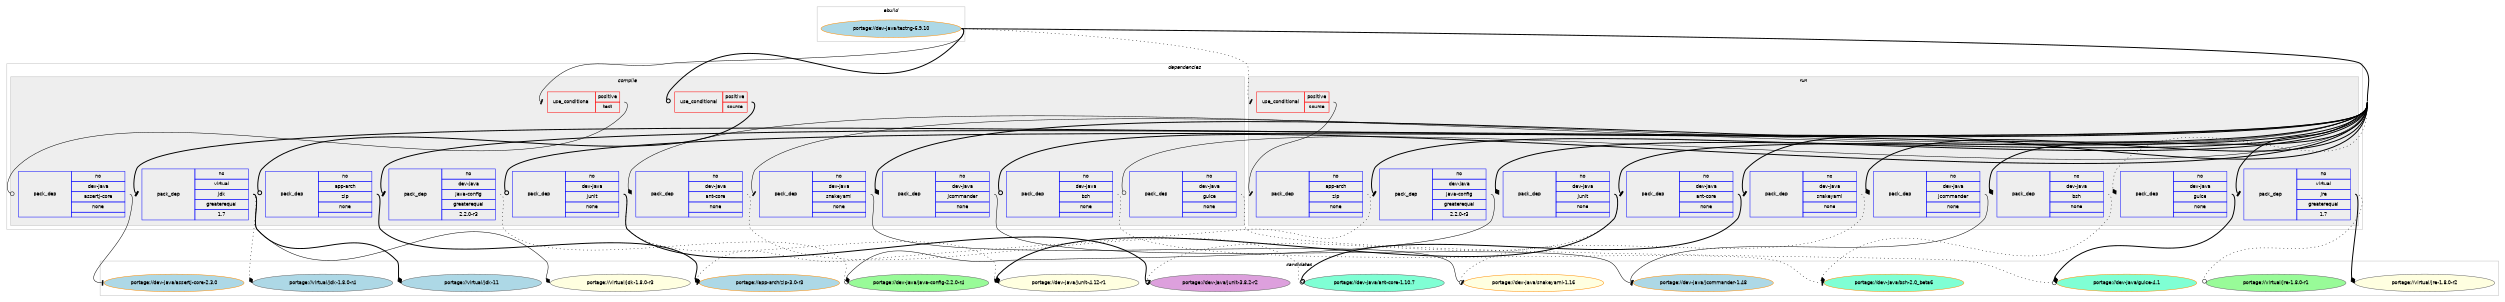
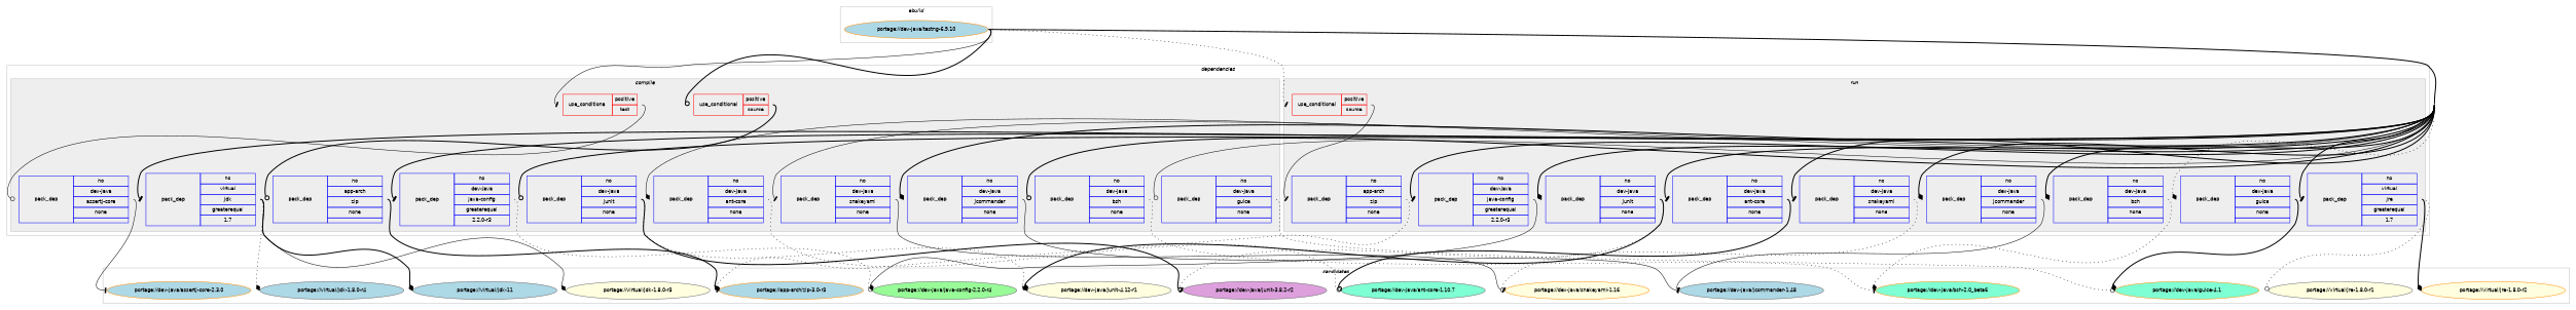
  digraph {
    compound=true
    concentrate=true
    fontname=Helvetica
    fontsize=10
    newrank=true
    rankdir=TB
    ranksep=1.5
    node [color=blue fontname=Helvetica fontsize=10 shape=none]
    edge [arrowhead=tee headport=w style=bold tailport=e weight=100]
    n1 [color=darkorange fillcolor=lightblue label="portage://dev-java/testng-6.9.10" style=filled width=4 shape=""]
    n2 [label=<<TABLE BORDER="0" CELLBORDER="1" CELLSPACING="0" CELLPADDING="4" WIDTH="220"><TR><TD ROWSPAN="6" CELLPADDING="30">pack_dep</TD></TR><TR><TD WIDTH="110">no</TD></TR><TR><TD>app-arch</TD></TR><TR><TD>zip</TD></TR><TR><TD>none</TD></TR><TR><TD></TD></TR></TABLE>>]
    n3 [color=red label=<<TABLE BORDER="0" CELLBORDER="1" CELLSPACING="0" CELLPADDING="4"><TR><TD ROWSPAN="3" CELLPADDING="10">use_conditional</TD></TR><TR><TD>positive</TD></TR><TR><TD>source</TD></TR></TABLE>>]
    n4 [label=<<TABLE BORDER="0" CELLBORDER="1" CELLSPACING="0" CELLPADDING="4" WIDTH="220"><TR><TD ROWSPAN="6" CELLPADDING="30">pack_dep</TD></TR><TR><TD WIDTH="110">no</TD></TR><TR><TD>dev-java</TD></TR><TR><TD>assertj-core</TD></TR><TR><TD>none</TD></TR><TR><TD></TD></TR></TABLE>>]
    n5 [color=red label=<<TABLE BORDER="0" CELLBORDER="1" CELLSPACING="0" CELLPADDING="4"><TR><TD ROWSPAN="3" CELLPADDING="10">use_conditional</TD></TR><TR><TD>positive</TD></TR><TR><TD>test</TD></TR></TABLE>>]
    n6 [label=<<TABLE BORDER="0" CELLBORDER="1" CELLSPACING="0" CELLPADDING="4" WIDTH="220"><TR><TD ROWSPAN="6" CELLPADDING="30">pack_dep</TD></TR><TR><TD WIDTH="110">no</TD></TR><TR><TD>dev-java</TD></TR><TR><TD>ant-core</TD></TR><TR><TD>none</TD></TR><TR><TD></TD></TR></TABLE>>]
    n7 [label=<<TABLE BORDER="0" CELLBORDER="1" CELLSPACING="0" CELLPADDING="4" WIDTH="220"><TR><TD ROWSPAN="6" CELLPADDING="30">pack_dep</TD></TR><TR><TD WIDTH="110">no</TD></TR><TR><TD>dev-java</TD></TR><TR><TD>bsh</TD></TR><TR><TD>none</TD></TR><TR><TD></TD></TR></TABLE>>]
    n8 [label=<<TABLE BORDER="0" CELLBORDER="1" CELLSPACING="0" CELLPADDING="4" WIDTH="220"><TR><TD ROWSPAN="6" CELLPADDING="30">pack_dep</TD></TR><TR><TD WIDTH="110">no</TD></TR><TR><TD>dev-java</TD></TR><TR><TD>guice</TD></TR><TR><TD>none</TD></TR><TR><TD></TD></TR></TABLE>>]
    n9 [label=<<TABLE BORDER="0" CELLBORDER="1" CELLSPACING="0" CELLPADDING="4" WIDTH="220"><TR><TD ROWSPAN="6" CELLPADDING="30">pack_dep</TD></TR><TR><TD WIDTH="110">no</TD></TR><TR><TD>dev-java</TD></TR><TR><TD>java-config</TD></TR><TR><TD>greaterequal</TD></TR><TR><TD>2.2.0-r3</TD></TR></TABLE>>]
    n10 [label=<<TABLE BORDER="0" CELLBORDER="1" CELLSPACING="0" CELLPADDING="4" WIDTH="220"><TR><TD ROWSPAN="6" CELLPADDING="30">pack_dep</TD></TR><TR><TD WIDTH="110">no</TD></TR><TR><TD>dev-java</TD></TR><TR><TD>jcommander</TD></TR><TR><TD>none</TD></TR><TR><TD></TD></TR></TABLE>>]
    n11 [label=<<TABLE BORDER="0" CELLBORDER="1" CELLSPACING="0" CELLPADDING="4" WIDTH="220"><TR><TD ROWSPAN="6" CELLPADDING="30">pack_dep</TD></TR><TR><TD WIDTH="110">no</TD></TR><TR><TD>dev-java</TD></TR><TR><TD>junit</TD></TR><TR><TD>none</TD></TR><TR><TD></TD></TR></TABLE>>]
    n12 [label=<<TABLE BORDER="0" CELLBORDER="1" CELLSPACING="0" CELLPADDING="4" WIDTH="220"><TR><TD ROWSPAN="6" CELLPADDING="30">pack_dep</TD></TR><TR><TD WIDTH="110">no</TD></TR><TR><TD>dev-java</TD></TR><TR><TD>snakeyaml</TD></TR><TR><TD>none</TD></TR><TR><TD></TD></TR></TABLE>>]
    n13 [label=<<TABLE BORDER="0" CELLBORDER="1" CELLSPACING="0" CELLPADDING="4" WIDTH="220"><TR><TD ROWSPAN="6" CELLPADDING="30">pack_dep</TD></TR><TR><TD WIDTH="110">no</TD></TR><TR><TD>virtual</TD></TR><TR><TD>jdk</TD></TR><TR><TD>greaterequal</TD></TR><TR><TD>1.7</TD></TR></TABLE>>]
    n14 [label=<<TABLE BORDER="0" CELLBORDER="1" CELLSPACING="0" CELLPADDING="4" WIDTH="220"><TR><TD ROWSPAN="6" CELLPADDING="30">pack_dep</TD></TR><TR><TD WIDTH="110">no</TD></TR><TR><TD>app-arch</TD></TR><TR><TD>zip</TD></TR><TR><TD>none</TD></TR><TR><TD></TD></TR></TABLE>>]
    n15 [color=red label=<<TABLE BORDER="0" CELLBORDER="1" CELLSPACING="0" CELLPADDING="4"><TR><TD ROWSPAN="3" CELLPADDING="10">use_conditional</TD></TR><TR><TD>positive</TD></TR><TR><TD>source</TD></TR></TABLE>>]
    n16 [label=<<TABLE BORDER="0" CELLBORDER="1" CELLSPACING="0" CELLPADDING="4" WIDTH="220"><TR><TD ROWSPAN="6" CELLPADDING="30">pack_dep</TD></TR><TR><TD WIDTH="110">no</TD></TR><TR><TD>dev-java</TD></TR><TR><TD>ant-core</TD></TR><TR><TD>none</TD></TR><TR><TD></TD></TR></TABLE>>]
    n17 [label=<<TABLE BORDER="0" CELLBORDER="1" CELLSPACING="0" CELLPADDING="4" WIDTH="220"><TR><TD ROWSPAN="6" CELLPADDING="30">pack_dep</TD></TR><TR><TD WIDTH="110">no</TD></TR><TR><TD>dev-java</TD></TR><TR><TD>bsh</TD></TR><TR><TD>none</TD></TR><TR><TD></TD></TR></TABLE>>]
    n18 [label=<<TABLE BORDER="0" CELLBORDER="1" CELLSPACING="0" CELLPADDING="4" WIDTH="220"><TR><TD ROWSPAN="6" CELLPADDING="30">pack_dep</TD></TR><TR><TD WIDTH="110">no</TD></TR><TR><TD>dev-java</TD></TR><TR><TD>guice</TD></TR><TR><TD>none</TD></TR><TR><TD></TD></TR></TABLE>>]
    n19 [label=<<TABLE BORDER="0" CELLBORDER="1" CELLSPACING="0" CELLPADDING="4" WIDTH="220"><TR><TD ROWSPAN="6" CELLPADDING="30">pack_dep</TD></TR><TR><TD WIDTH="110">no</TD></TR><TR><TD>dev-java</TD></TR><TR><TD>java-config</TD></TR><TR><TD>greaterequal</TD></TR><TR><TD>2.2.0-r3</TD></TR></TABLE>>]
    n20 [label=<<TABLE BORDER="0" CELLBORDER="1" CELLSPACING="0" CELLPADDING="4" WIDTH="220"><TR><TD ROWSPAN="6" CELLPADDING="30">pack_dep</TD></TR><TR><TD WIDTH="110">no</TD></TR><TR><TD>dev-java</TD></TR><TR><TD>jcommander</TD></TR><TR><TD>none</TD></TR><TR><TD></TD></TR></TABLE>>]
    n21 [label=<<TABLE BORDER="0" CELLBORDER="1" CELLSPACING="0" CELLPADDING="4" WIDTH="220"><TR><TD ROWSPAN="6" CELLPADDING="30">pack_dep</TD></TR><TR><TD WIDTH="110">no</TD></TR><TR><TD>dev-java</TD></TR><TR><TD>junit</TD></TR><TR><TD>none</TD></TR><TR><TD></TD></TR></TABLE>>]
    n22 [label=<<TABLE BORDER="0" CELLBORDER="1" CELLSPACING="0" CELLPADDING="4" WIDTH="220"><TR><TD ROWSPAN="6" CELLPADDING="30">pack_dep</TD></TR><TR><TD WIDTH="110">no</TD></TR><TR><TD>dev-java</TD></TR><TR><TD>snakeyaml</TD></TR><TR><TD>none</TD></TR><TR><TD></TD></TR></TABLE>>]
    n23 [label=<<TABLE BORDER="0" CELLBORDER="1" CELLSPACING="0" CELLPADDING="4" WIDTH="220"><TR><TD ROWSPAN="6" CELLPADDING="30">pack_dep</TD></TR><TR><TD WIDTH="110">no</TD></TR><TR><TD>virtual</TD></TR><TR><TD>jre</TD></TR><TR><TD>greaterequal</TD></TR><TR><TD>1.7</TD></TR></TABLE>>]
    n24 [color=darkorange fillcolor=lightblue label="portage://app-arch/zip-3.0-r3" style=filled width=4 shape=""]
    n25 [color=gray40 fillcolor=lightyellow label="portage://dev-java/junit-4.12-r1" style=filled width=4 shape=""]
    n26 [color=gray40 fillcolor=plum label="portage://dev-java/junit-3.8.2-r2" style=filled width=4 shape=""]
    n27 [color=darkorange fillcolor=lightblue label="portage://dev-java/assertj-core-2.3.0" style=filled width=4 shape=""]
    n28 [color=gray40 fillcolor=aquamarine label="portage://dev-java/ant-core-1.10.7" style=filled width=4 shape=""]
    n29 [color=darkorange fillcolor=aquamarine label="portage://dev-java/bsh-2.0_beta6" style=filled width=4 shape=""]
    n30 [color=darkorange fillcolor=aquamarine label="portage://dev-java/guice-4.1" style=filled width=4 shape=""]
    n31 [color=gray40 fillcolor=palegreen label="portage://dev-java/java-config-2.2.0-r4" style=filled width=4 shape=""]
-   n32 [color=darkorange fillcolor=lightblue label="portage://dev-java/jcommander-1.48" style=filled width=4 shape=""]
+   n32 [color=gray40 fillcolor=lightblue label="portage://dev-java/jcommander-1.48" style=filled width=4 shape=""]
    n33 [color=darkorange fillcolor=lightyellow label="portage://dev-java/snakeyaml-1.16" style=filled width=4 shape=""]
    n34 [color=gray40 fillcolor=lightblue label="portage://virtual/jdk-11" style=filled width=4 shape=""]
    n35 [color=gray40 fillcolor=lightblue label="portage://virtual/jdk-1.8.0-r4" style=filled width=4 shape=""]
    n36 [color=gray40 fillcolor=lightyellow label="portage://virtual/jdk-1.8.0-r3" style=filled width=4 shape=""]
-   n37 [color=gray40 fillcolor=lightyellow label="portage://virtual/jre-1.8.0-r2" style=filled width=4 shape=""]
-   n38 [color=gray40 fillcolor=palegreen label="portage://virtual/jre-1.8.0-r1" style=filled width=4 shape=""]
+   n37 [color=darkorange fillcolor=lightyellow label="portage://virtual/jre-1.8.0-r2" style=filled width=4 shape=""]
+   n38 [color=gray40 fillcolor=lightyellow label="portage://virtual/jre-1.8.0-r1" style=filled width=4 shape=""]
    subgraph cluster_1 {
      color=gray
      label=<<i>ebuild</i>>
      n1
    }
    subgraph cluster_2 {
      color=gray
      label=<<i>dependencies</i>>
      subgraph cluster_3 {
        color=gray
        fillcolor="#eeeeee"
        label=<<i>compile</i>>
        style=filled
        subgraph sub_4 {
          color=gray
          fillcolor="#eeeeee"
          label=<<i>compile</i>>
          style=filled
          n3
          subgraph sub_5 {
            color=gray
            fillcolor="#eeeeee"
            label=<<i>compile</i>>
            style=filled
            n2
          }
        }
        subgraph sub_6 {
          color=gray
          fillcolor="#eeeeee"
          label=<<i>compile</i>>
          style=filled
          n5
          subgraph sub_7 {
            color=gray
            fillcolor="#eeeeee"
            label=<<i>compile</i>>
            style=filled
            n4
          }
        }
        subgraph sub_8 {
          color=gray
          fillcolor="#eeeeee"
          label=<<i>compile</i>>
          style=filled
          n6
        }
        subgraph sub_9 {
          color=gray
          fillcolor="#eeeeee"
          label=<<i>compile</i>>
          style=filled
          n7
        }
        subgraph sub_10 {
          color=gray
          fillcolor="#eeeeee"
          label=<<i>compile</i>>
          style=filled
          n8
        }
        subgraph sub_11 {
          color=gray
          fillcolor="#eeeeee"
          label=<<i>compile</i>>
          style=filled
          n9
        }
        subgraph sub_12 {
          color=gray
          fillcolor="#eeeeee"
          label=<<i>compile</i>>
          style=filled
          n10
        }
        subgraph sub_13 {
          color=gray
          fillcolor="#eeeeee"
          label=<<i>compile</i>>
          style=filled
          n11
        }
        subgraph sub_14 {
          color=gray
          fillcolor="#eeeeee"
          label=<<i>compile</i>>
          style=filled
          n12
        }
        subgraph sub_15 {
          color=gray
          fillcolor="#eeeeee"
          label=<<i>compile</i>>
          style=filled
          n13
        }
      }
      subgraph cluster_16 {
        color=gray
        fillcolor="#eeeeee"
        label=<<i>compile and run</i>>
        style=filled
      }
      subgraph cluster_17 {
        color=gray
        fillcolor="#eeeeee"
        label=<<i>run</i>>
        style=filled
        subgraph sub_18 {
          color=gray
          fillcolor="#eeeeee"
          label=<<i>run</i>>
          style=filled
          n15
          subgraph sub_19 {
            color=gray
            fillcolor="#eeeeee"
            label=<<i>run</i>>
            style=filled
            n14
          }
        }
        subgraph sub_20 {
          color=gray
          fillcolor="#eeeeee"
          label=<<i>run</i>>
          style=filled
          n16
        }
        subgraph sub_21 {
          color=gray
          fillcolor="#eeeeee"
          label=<<i>run</i>>
          style=filled
          n17
        }
        subgraph sub_22 {
          color=gray
          fillcolor="#eeeeee"
          label=<<i>run</i>>
          style=filled
          n18
        }
        subgraph sub_23 {
          color=gray
          fillcolor="#eeeeee"
          label=<<i>run</i>>
          style=filled
          n19
        }
        subgraph sub_24 {
          color=gray
          fillcolor="#eeeeee"
          label=<<i>run</i>>
          style=filled
          n20
        }
        subgraph sub_25 {
          color=gray
          fillcolor="#eeeeee"
          label=<<i>run</i>>
          style=filled
          n21
        }
        subgraph sub_26 {
          color=gray
          fillcolor="#eeeeee"
          label=<<i>run</i>>
          style=filled
          n22
        }
        subgraph sub_27 {
          color=gray
          fillcolor="#eeeeee"
          label=<<i>run</i>>
          style=filled
          n23
        }
      }
    }
    subgraph cluster_28 {
      color=gray
      label=<<i>candidates</i>>
      rank=same
      subgraph sub_29 {
        color=black
        label=<<i>candidates</i>>
        nodesep=1
        rank=same
        n29
      }
      subgraph sub_30 {
        color=black
        label=<<i>candidates</i>>
        nodesep=1
        rank=same
        n24
      }
      subgraph sub_31 {
        color=black
        label=<<i>candidates</i>>
        nodesep=1
        rank=same
        n25
        n26
      }
      subgraph sub_32 {
        color=black
        label=<<i>candidates</i>>
        nodesep=1
        rank=same
        n27
      }
      subgraph sub_33 {
        color=black
        label=<<i>candidates</i>>
        nodesep=1
        rank=same
        n28
      }
      subgraph sub_34 {
        color=black
        label=<<i>candidates</i>>
        nodesep=1
        rank=same
        n29
      }
      subgraph sub_35 {
        color=black
        label=<<i>candidates</i>>
        nodesep=1
        rank=same
        n30
      }
      subgraph sub_36 {
        color=black
        label=<<i>candidates</i>>
        nodesep=1
        rank=same
        n31
      }
      subgraph sub_37 {
        color=black
        label=<<i>candidates</i>>
        nodesep=1
        rank=same
        n32
      }
      subgraph sub_38 {
        color=black
        label=<<i>candidates</i>>
        nodesep=1
        rank=same
        n33
      }
      subgraph sub_39 {
        color=black
        label=<<i>candidates</i>>
        nodesep=1
        rank=same
        n34
        n35
        n36
      }
      subgraph sub_40 {
        color=black
        label=<<i>candidates</i>>
        nodesep=1
        rank=same
        n24
      }
      subgraph sub_41 {
        color=black
        label=<<i>candidates</i>>
        nodesep=1
        rank=same
        n28
      }
      subgraph sub_42 {
        color=black
        label=<<i>candidates</i>>
        nodesep=1
        rank=same
        n30
      }
      subgraph sub_43 {
        color=black
        label=<<i>candidates</i>>
        nodesep=1
        rank=same
        n31
      }
      subgraph sub_44 {
        color=black
        label=<<i>candidates</i>>
        nodesep=1
        rank=same
        n32
      }
      subgraph sub_45 {
        color=black
        label=<<i>candidates</i>>
        nodesep=1
        rank=same
        n25
        n26
      }
      subgraph sub_46 {
        color=black
        label=<<i>candidates</i>>
        nodesep=1
        rank=same
        n33
      }
      subgraph sub_47 {
        color=black
        label=<<i>candidates</i>>
        nodesep=1
        rank=same
        n37
        n38
      }
    }
    n1 -> n3 [arrowhead=odot weight=20]
    n1 -> n5 [style=solid weight=20]
    n1 -> n6 [arrowhead=diamond style=solid weight=20]
    n1 -> n7 [arrowhead=odot weight=20]
    n1 -> n8 [arrowhead=odot style=solid weight=20]
    n1 -> n9 [weight=20]
    n1 -> n10 [arrowhead=diamond weight=20]
    n1 -> n11 [arrowhead=odot weight=20]
    n1 -> n12 [style=solid weight=20]
    n1 -> n13 [weight=20]
    n1 -> n15 [style=dotted weight=20]
    n1 -> n16 [weight=20]
    n1 -> n17 [arrowhead=diamond weight=20]
    n1 -> n18 [arrowhead=diamond style=dotted weight=20]
    n1 -> n19 [weight=20]
    n1 -> n20 [arrowhead=diamond weight=20]
    n1 -> n21 [arrowhead=diamond weight=20]
    n1 -> n22 [weight=20]
    n1 -> n23 [weight=20]
    n2 -> n24 [arrowhead=diamond]
    n3 -> n2 [arrowhead=odot weight=20]
    n4 -> n27 [style=solid]
    n5 -> n4 [arrowhead=odot style=solid weight=20]
    n6 -> n28 [arrowhead=odot style=dotted]
    n7 -> n29 [style=dotted]
    n8 -> n30 [arrowhead=odot style=dotted]
    n9 -> n31 [arrowhead=odot style=dotted]
    n10 -> n32 [style=solid]
    n11 -> n25 [arrowhead=diamond style=dotted]
    n11 -> n26 [arrowhead=odot]
    n12 -> n33 [arrowhead=odot style=solid]
    n13 -> n34 [arrowhead=diamond]
    n13 -> n35 [arrowhead=diamond style=dotted]
    n13 -> n36 [arrowhead=diamond style=solid]
    n14 -> n24 [style=dotted]
    n15 -> n14 [style=solid weight=20]
    n16 -> n28 [arrowhead=odot]
    n17 -> n29 [arrowhead=diamond style=dotted]
    n18 -> n30 [arrowhead=diamond]
    n19 -> n31 [arrowhead=diamond style=solid]
    n20 -> n32 [style=solid]
    n21 -> n25 [arrowhead=diamond]
    n21 -> n26 [style=dotted]
    n22 -> n33 [style=dotted]
    n23 -> n37 [arrowhead=diamond]
    n23 -> n38 [arrowhead=odot style=dotted]
  }
